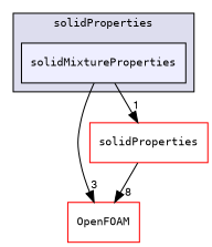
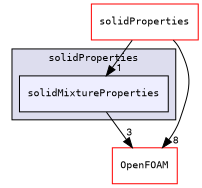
  digraph {
    compound=true
    fontname="DejaVu Sans Mono"
    node [fontname="DejaVu Sans Mono" fontsize=10 shape=box color=red]
    edge [fontname="DejaVu Sans Mono" labeldistance=1.5 labelfontname=FreeSans labelfontsize=10]
    n1 [fillcolor="#eeeeff" label=solidMixtureProperties pencolor=black style=filled color=""]
    n2 [label=OpenFOAM]
    n3 [label=solidProperties]
    subgraph cluster_1 {
      bgcolor="#ddddee"
      fontsize=10
      label=solidProperties
      pencolor=black
      n1
    }
    n1 -> n2 [headlabel=3]
-   n1 -> n3 [headlabel=1]
+   n3 -> n1 [headlabel=1]
    n3 -> n2 [headlabel=8]
  }
